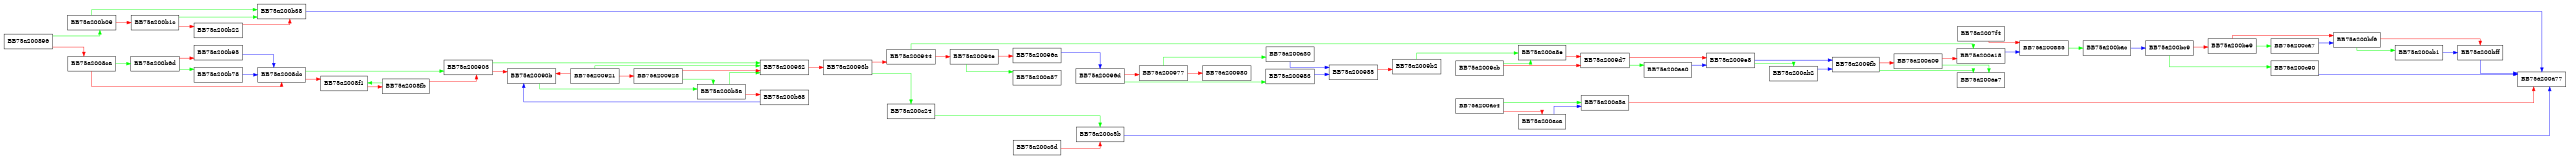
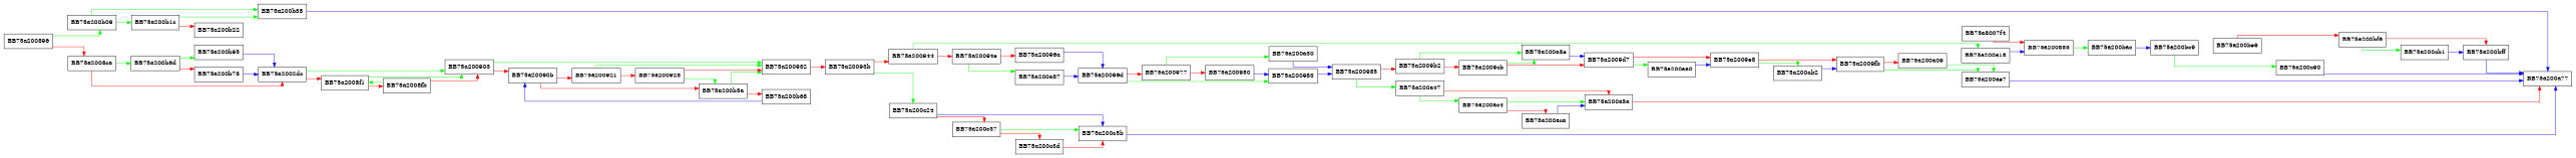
  digraph {
    rankdir=LR
    splines=ortho
    node [shape=box]
    edge [color=red]
-   BB75a2007f4
+   BB75a2007f4 [label=BB75a8007f4]
    BB75a200885
    BB75a200bac
    BB75a200bc9
    BB75a200896
    BB75a200b09
    BB75a2008ca
    BB75a200c90
    BB75a200be9
    BB75a200b38
    BB75a200b1c
    BB75a200b6d
-   BB75a2008dc
+   BB75a2008dc [label=BB75a2002dc]
    BB75a200a77
    BB75a200b22
    BB75a200b95
    BB75a200b78
    BB75a200903
    BB75a2008f1
    BB75a200932
    BB75a20090b
    BB75a2008fb
    BB75a20093b
    BB75a200b5a
    BB75a200921
    BB75a200c24
    BB75a200c5b
+   BB75a200c37
    BB75a200944
    BB75a200b68
    BB75a200928
    BB75a200c3d
    BB75a200a18
    BB75a20094e
    BB75a200a87
    BB75a20096a
    BB75a20096d
    BB75a200983
    BB75a200977
    BB75a200985
    BB75a200a30
    BB75a200980
+   BB75a200a47
    BB75a2009b2
    BB75a200ac4
    BB75a200a5a
    BB75a200a8e
    BB75a2009cb
    BB75a200aca
    BB75a2009d7
    BB75a200aa0
    BB75a2009e8
    BB75a200ab2
    BB75a2009fb
    BB75a200ae7
    BB75a200a09
-   BB75a200ca7
    BB75a200bf6
    BB75a200cb1
    BB75a200bff
    BB75a2007f4 -> BB75a200885
    BB75a200885 -> BB75a200bac [color=green]
    BB75a200bac -> BB75a200bc9 [color=blue]
    BB75a200bc9 -> BB75a200c90 [color=green]
-   BB75a200bc9 -> BB75a200be9
    BB75a200896 -> BB75a200b09 [color=green]
    BB75a200896 -> BB75a2008ca
    BB75a200b09 -> BB75a200b38 [color=green]
-   BB75a200b09 -> BB75a200b1c
+   BB75a200b09 -> BB75a200b1c [color=green]
    BB75a2008ca -> BB75a200b6d [color=green]
    BB75a2008ca -> BB75a2008dc
    BB75a200c90 -> BB75a200a77 [color=blue]
-   BB75a200be9 -> BB75a200ca7 [color=green]
    BB75a200be9 -> BB75a200bf6
    BB75a200b38 -> BB75a200a77 [color=blue]
    BB75a200b1c -> BB75a200b38 [color=green]
    BB75a200b1c -> BB75a200b22
-   BB75a200b6d -> BB75a200b95
-   BB75a200b6d -> BB75a200b78 [color=green]
+   BB75a200b6d -> BB75a200b95 [color=green]
+   BB75a200b6d -> BB75a200b78
    BB75a2008dc -> BB75a200903 [color=green]
    BB75a2008dc -> BB75a2008f1
-   BB75a200b22 -> BB75a200b38
    BB75a200b95 -> BB75a2008dc [color=blue]
    BB75a200b78 -> BB75a2008dc [color=blue]
    BB75a200903 -> BB75a200932 [color=green]
    BB75a200903 -> BB75a20090b
+   BB75a2008f1 -> BB75a200903 [color=green]
    BB75a2008f1 -> BB75a2008fb
    BB75a200932 -> BB75a20093b
-   BB75a20090b -> BB75a200b5a [color=green]
-   BB75a200921 -> BB75a20090b
+   BB75a20090b -> BB75a200b5a
+   BB75a20090b -> BB75a200921
    BB75a2008fb -> BB75a200903
    BB75a2008fb -> BB75a2008f1 [color=green]
    BB75a20093b -> BB75a200c24 [color=green]
    BB75a20093b -> BB75a200944
    BB75a200b5a -> BB75a200932 [color=green]
    BB75a200b5a -> BB75a200b68
    BB75a200921 -> BB75a200932 [color=green]
    BB75a200921 -> BB75a200928
-   BB75a200c24 -> BB75a200c5b [color=green]
+   BB75a200c24 -> BB75a200c5b [color=blue]
+   BB75a200c24 -> BB75a200c37
    BB75a200c5b -> BB75a200a77 [color=blue]
+   BB75a200c37 -> BB75a200c5b [color=green]
+   BB75a200c37 -> BB75a200c3d
    BB75a200944 -> BB75a200a18 [color=green]
    BB75a200944 -> BB75a20094e
    BB75a200b68 -> BB75a20090b [color=blue]
    BB75a200928 -> BB75a200932
    BB75a200928 -> BB75a200b5a [color=green]
    BB75a200c3d -> BB75a200c5b
    BB75a200a18 -> BB75a200885 [color=blue]
    BB75a20094e -> BB75a200a87 [color=green]
    BB75a20094e -> BB75a20096a
+   BB75a200a87 -> BB75a20096d [color=blue]
    BB75a20096a -> BB75a20096d [color=blue]
    BB75a20096d -> BB75a200983 [color=green]
    BB75a20096d -> BB75a200977
    BB75a200983 -> BB75a200985 [color=blue]
    BB75a200977 -> BB75a200a30 [color=green]
    BB75a200977 -> BB75a200980
+   BB75a200985 -> BB75a200a47 [color=green]
    BB75a200985 -> BB75a2009b2
    BB75a200a30 -> BB75a200985 [color=blue]
+   BB75a200980 -> BB75a200983 [color=blue]
+   BB75a200a47 -> BB75a200ac4 [color=green]
+   BB75a200a47 -> BB75a200a5a
    BB75a2009b2 -> BB75a200a8e [color=green]
+   BB75a2009b2 -> BB75a2009cb
    BB75a200ac4 -> BB75a200a5a [color=green]
    BB75a200ac4 -> BB75a200aca
    BB75a200a5a -> BB75a200a77
-   BB75a200a8e -> BB75a2009d7
+   BB75a200a8e -> BB75a2009d7 [color=blue]
    BB75a2009cb -> BB75a200a8e [color=green]
    BB75a2009cb -> BB75a2009d7
    BB75a200aca -> BB75a200a5a [color=blue]
    BB75a2009d7 -> BB75a200aa0 [color=green]
    BB75a2009d7 -> BB75a2009e8
    BB75a200aa0 -> BB75a2009e8 [color=blue]
    BB75a2009e8 -> BB75a200ab2 [color=green]
-   BB75a2009e8 -> BB75a2009fb [color=blue]
+   BB75a2009e8 -> BB75a2009fb
    BB75a200ab2 -> BB75a2009fb [color=blue]
    BB75a2009fb -> BB75a200ae7 [color=green]
    BB75a2009fb -> BB75a200a09
-   BB75a200a09 -> BB75a200a18
+   BB75a200ae7 -> BB75a200a77 [color=blue]
    BB75a200a09 -> BB75a200ae7 [color=green]
-   BB75a200ca7 -> BB75a200bf6 [color=blue]
    BB75a200bf6 -> BB75a200cb1 [color=green]
    BB75a200bf6 -> BB75a200bff
    BB75a200cb1 -> BB75a200bff [color=blue]
    BB75a200bff -> BB75a200a77 [color=blue]
  }
